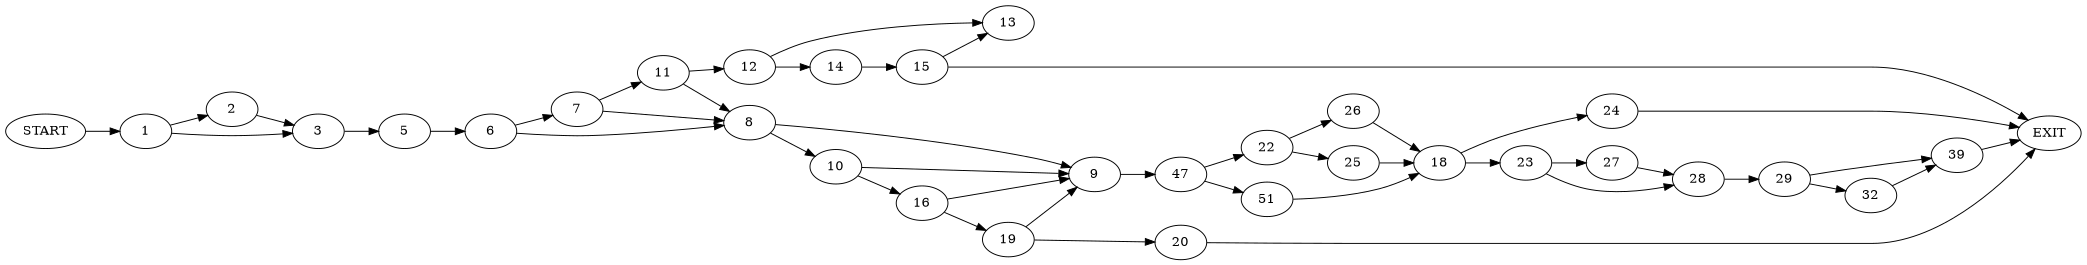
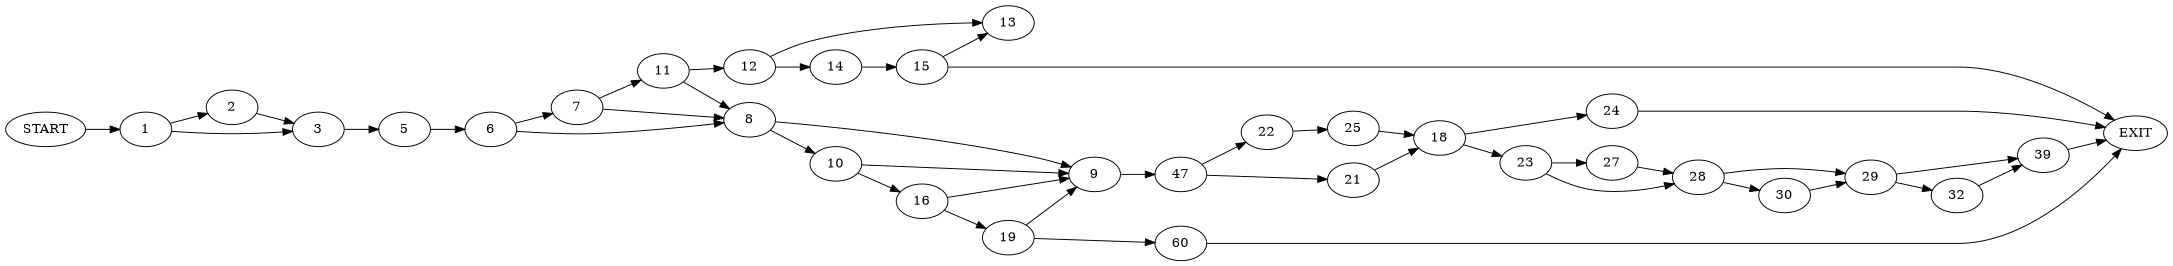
  digraph {
    rankdir=LR
    n1 [label=START]
    1
    2
    3
    n5 [label=EXIT]
    5
    6
    7
    8
    11
    9
    10
    12
    n14 [label=47]
    16
-   21 [label=51]
+   21
    22
    18
    23
    24
    19
    13
    14
    15
-   20
+   20 [label=60]
    25
-   26
    27
    28
    29
+   30
    n32 [label=39]
    32
    n1 -> 1
    1 -> 2
    1 -> 3
    2 -> 3
    3 -> 5
    5 -> 6
    6 -> 7
    6 -> 8
    7 -> 8
    7 -> 11
    8 -> 9
    8 -> 10
    11 -> 8
    11 -> 12
    9 -> n14
    10 -> 9
    10 -> 16
    12 -> 13
    12 -> 14
    n14 -> 21
    n14 -> 22
    16 -> 9
    16 -> 19
    21 -> 18
    22 -> 25
-   22 -> 26
    18 -> 23
    18 -> 24
    23 -> 27
    23 -> 28
    24 -> n5
    19 -> 9
    19 -> 20
    14 -> 15
    15 -> n5
    15 -> 13
    20 -> n5
    25 -> 18
-   26 -> 18
    27 -> 28
    28 -> 29
+   28 -> 30
    29 -> n32
    29 -> 32
+   30 -> 29
    n32 -> n5
    32 -> n32
  }
